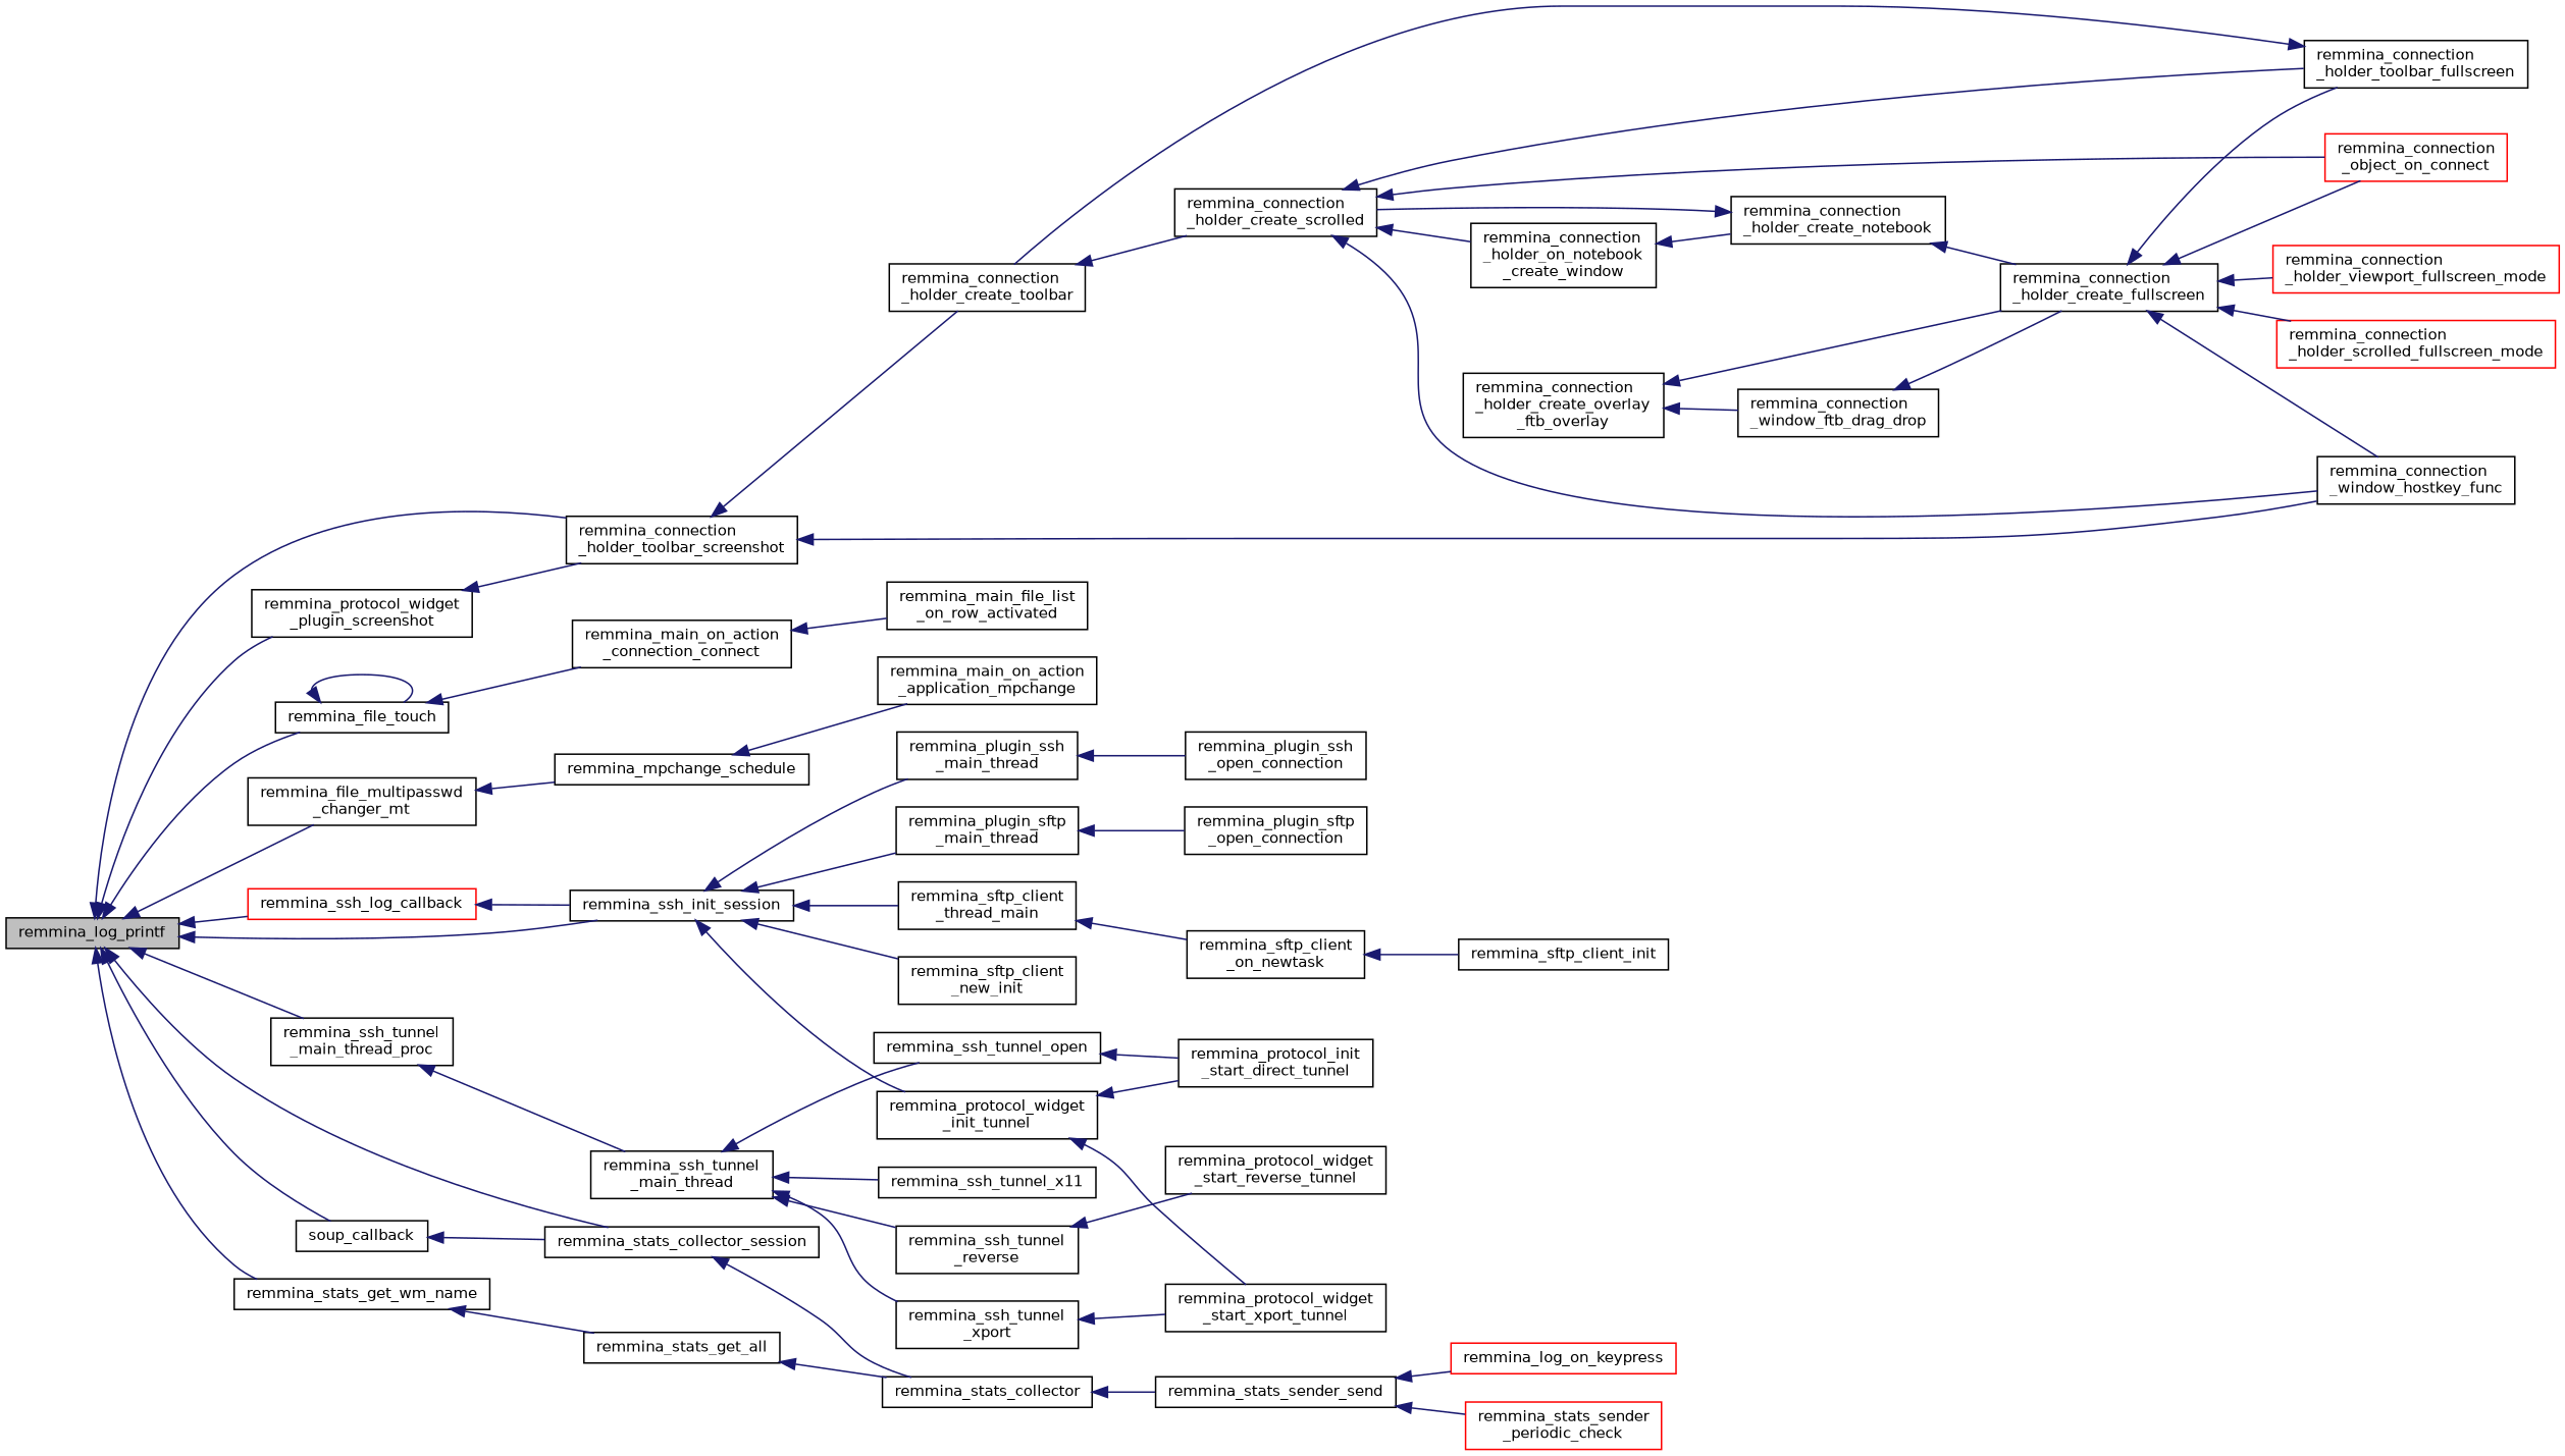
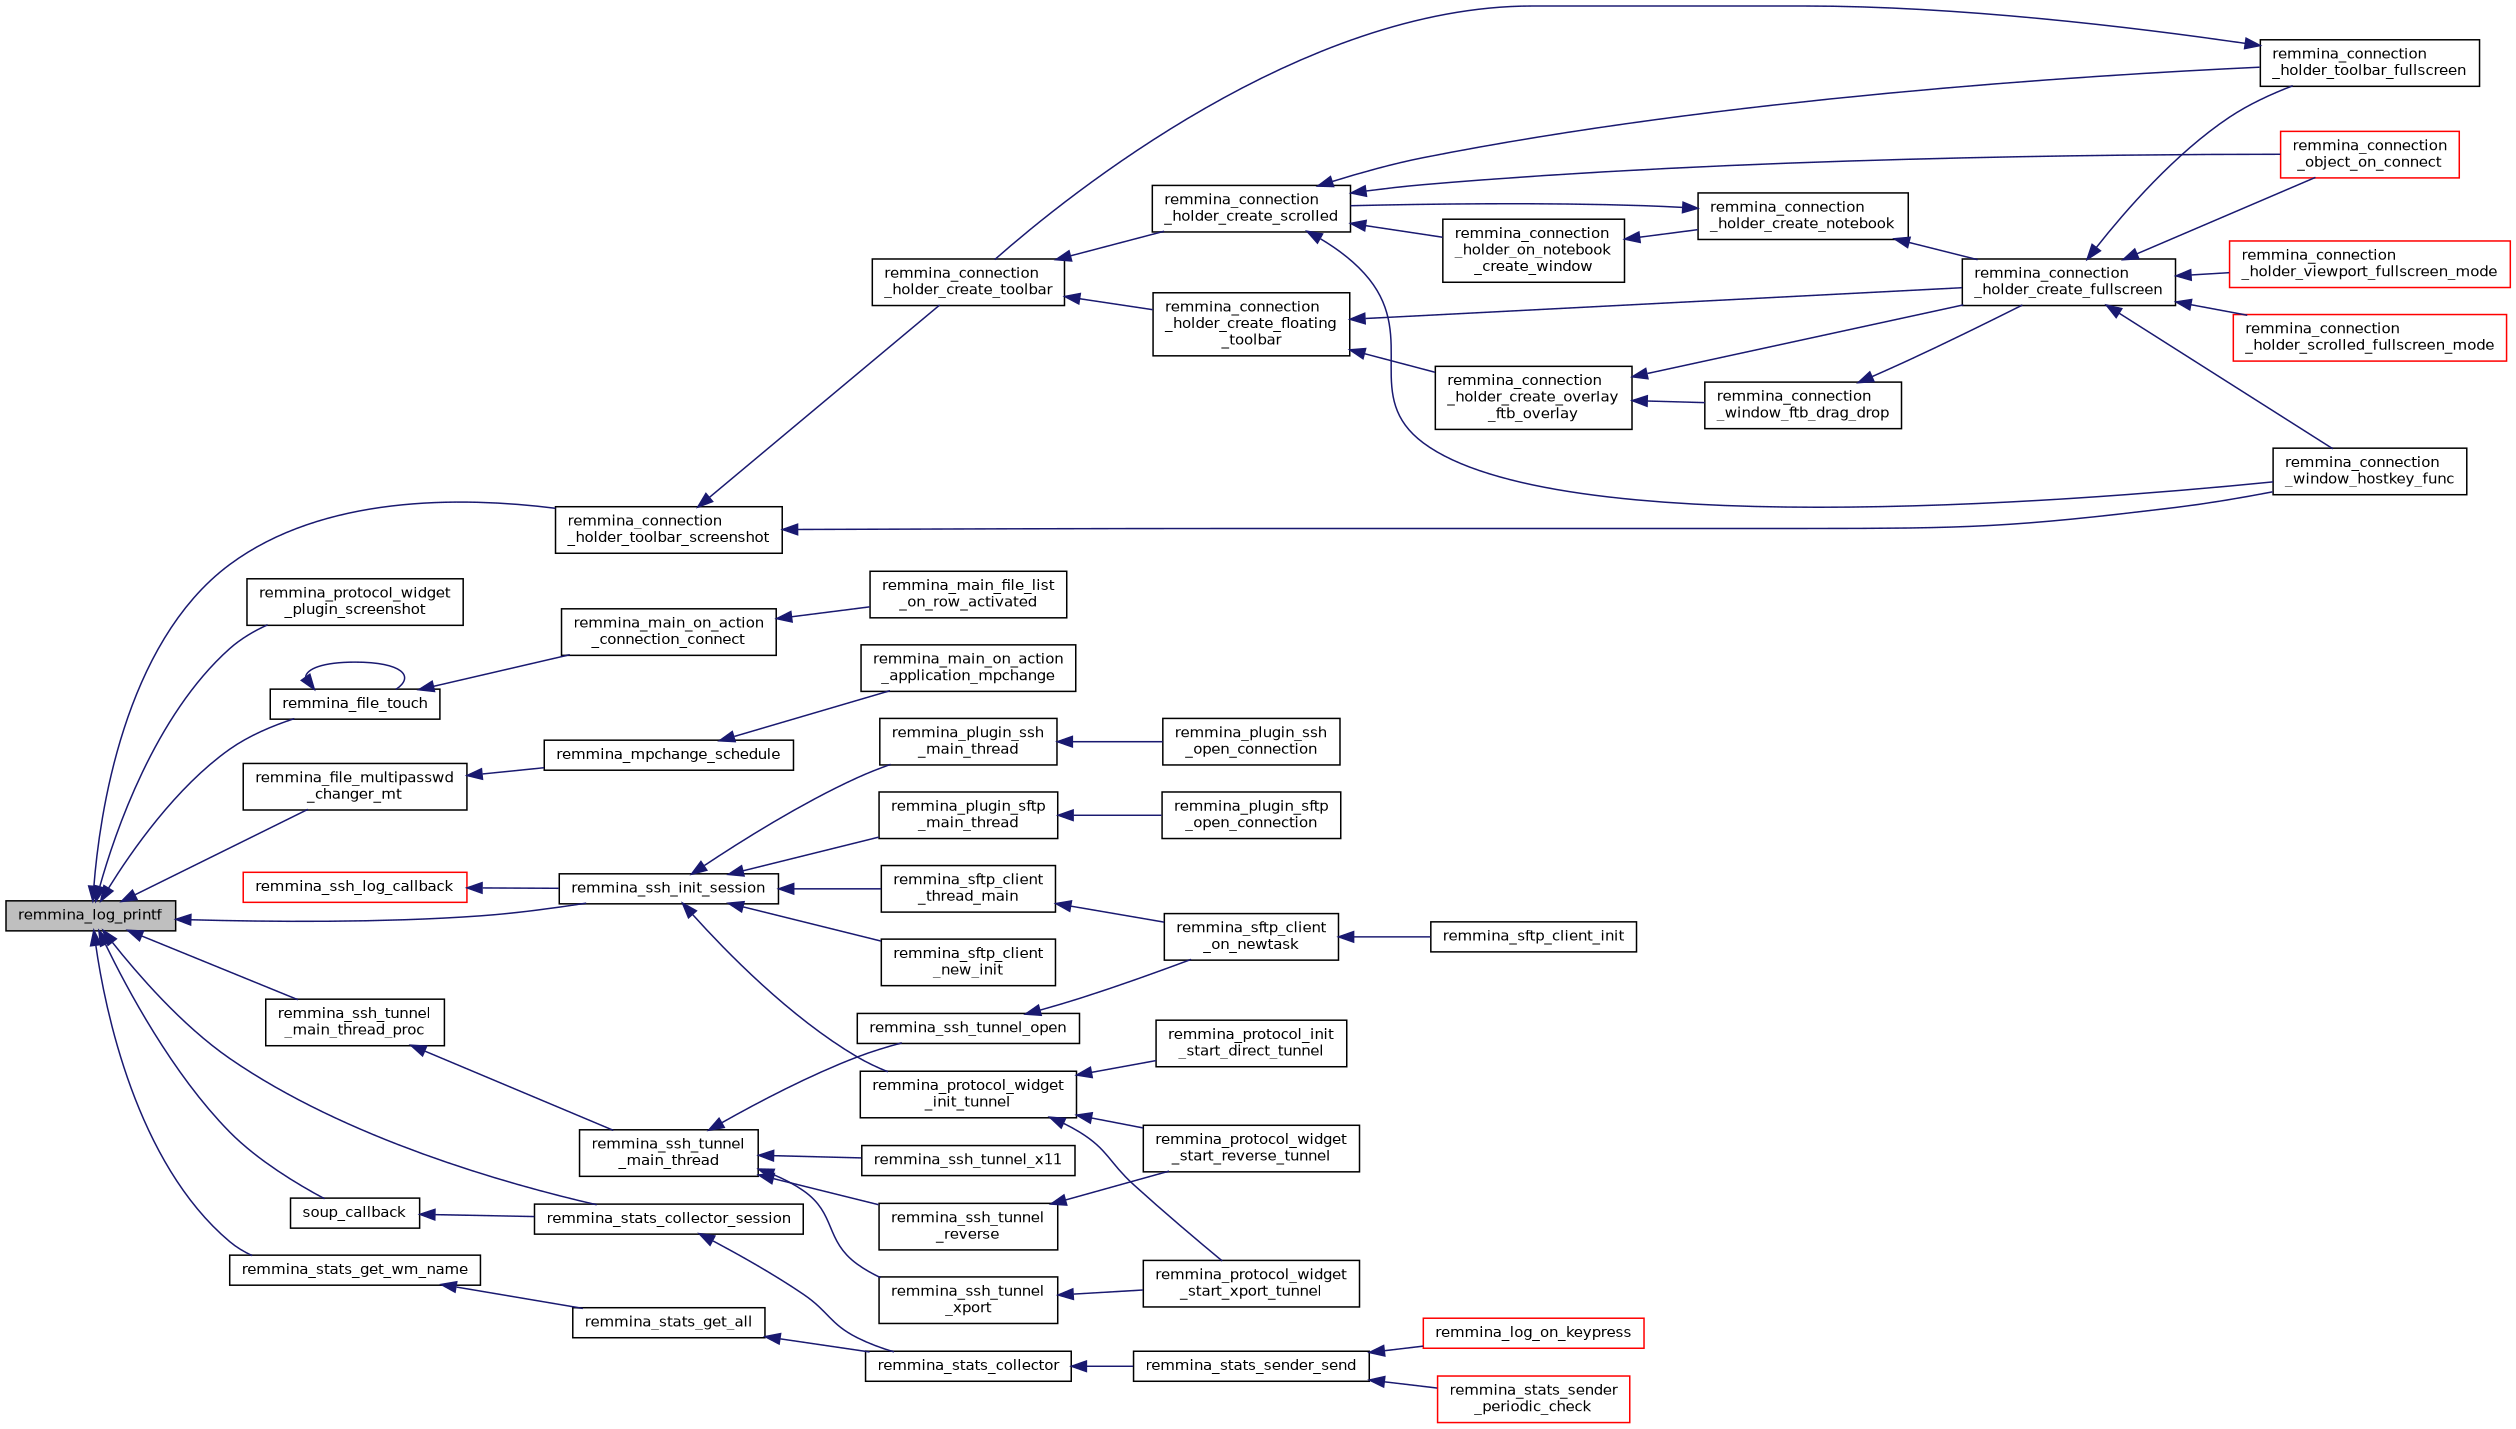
  digraph {
    rankdir=LR
    node [color=black fillcolor=white fontname=Helvetica fontsize=10 shape=record style=filled]
    edge [color=midnightblue dir=back fontname=Helvetica fontsize=10 labelfontname=Helvetica labelfontsize=10 style=solid]
    n1 [fillcolor=grey75 fontcolor=black height=0.2 label=remmina_log_printf width=0.4]
    n2 [height=0.2 label="remmina_connection\l_holder_toolbar_screenshot" width=0.4]
    n3 [height=0.2 label=remmina_file_touch width=0.4]
    n4 [height=0.2 label="remmina_file_multipasswd\l_changer_mt" width=0.4]
    n5 [height=0.2 label="remmina_protocol_widget\l_plugin_screenshot" width=0.4]
    n6 [color=red height=0.2 label=remmina_ssh_log_callback width=0.4]
    n7 [height=0.2 label=remmina_ssh_init_session width=0.4]
    n8 [height=0.2 label="remmina_ssh_tunnel\l_main_thread_proc" width=0.4]
    n9 [height=0.2 label=remmina_stats_get_wm_name width=0.4]
    n10 [height=0.2 label=soup_callback width=0.4]
    n11 [height=0.2 label=remmina_stats_collector_session width=0.4]
    n12 [height=0.2 label="remmina_connection\l_holder_create_toolbar" width=0.4]
    n13 [height=0.2 label="remmina_connection\l_window_hostkey_func" width=0.4]
    n14 [height=0.2 label="remmina_main_on_action\l_connection_connect" width=0.4]
    n15 [height=0.2 label=remmina_mpchange_schedule width=0.4]
    n16 [height=0.2 label="remmina_protocol_widget\l_init_tunnel" width=0.4]
    n17 [height=0.2 label="remmina_sftp_client\l_thread_main" width=0.4]
    n18 [height=0.2 label="remmina_sftp_client\l_new_init" width=0.4]
    n19 [height=0.2 label="remmina_plugin_sftp\l_main_thread" width=0.4]
    n20 [height=0.2 label="remmina_plugin_ssh\l_main_thread" width=0.4]
    n21 [height=0.2 label="remmina_ssh_tunnel\l_main_thread" width=0.4]
    n22 [height=0.2 label=remmina_stats_get_all width=0.4]
    n23 [height=0.2 label=remmina_stats_collector width=0.4]
+   n24 [height=0.2 label="remmina_connection\l_holder_create_floating\l_toolbar" width=0.4]
    n25 [height=0.2 label="remmina_connection\l_holder_create_scrolled" width=0.4]
    n26 [height=0.2 label="remmina_connection\l_holder_create_overlay\l_ftb_overlay" width=0.4]
    n27 [height=0.2 label="remmina_connection\l_holder_create_fullscreen" width=0.4]
    n28 [height=0.2 label="remmina_connection\l_holder_toolbar_fullscreen" width=0.4]
    n29 [color=red height=0.2 label="remmina_connection\l_object_on_connect" width=0.4]
    n30 [height=0.2 label="remmina_connection\l_holder_on_notebook\l_create_window" width=0.4]
    n31 [height=0.2 label="remmina_connection\l_window_ftb_drag_drop" width=0.4]
    n32 [color=red height=0.2 label="remmina_connection\l_holder_viewport_fullscreen_mode" width=0.4]
    n33 [color=red height=0.2 label="remmina_connection\l_holder_scrolled_fullscreen_mode" width=0.4]
    n34 [height=0.2 label="remmina_connection\l_holder_create_notebook" width=0.4]
    n35 [height=0.2 label="remmina_main_file_list\l_on_row_activated" width=0.4]
    n36 [height=0.2 label="remmina_main_on_action\l_application_mpchange" width=0.4]
    n37 [height=0.2 label="remmina_protocol_init\l_start_direct_tunnel" width=0.4]
    n38 [height=0.2 label="remmina_protocol_widget\l_start_reverse_tunnel" width=0.4]
    n39 [height=0.2 label="remmina_protocol_widget\l_start_xport_tunnel" width=0.4]
    n40 [height=0.2 label="remmina_sftp_client\l_on_newtask" width=0.4]
    n41 [height=0.2 label="remmina_plugin_sftp\l_open_connection" width=0.4]
    n42 [height=0.2 label="remmina_plugin_ssh\l_open_connection" width=0.4]
    n43 [height=0.2 label=remmina_sftp_client_init width=0.4]
    n44 [height=0.2 label=remmina_ssh_tunnel_open width=0.4]
    n45 [height=0.2 label=remmina_ssh_tunnel_x11 width=0.4]
    n46 [height=0.2 label="remmina_ssh_tunnel\l_xport" width=0.4]
    n47 [height=0.2 label="remmina_ssh_tunnel\l_reverse" width=0.4]
    n48 [height=0.2 label=remmina_stats_sender_send width=0.4]
    n49 [color=red height=0.2 label=remmina_log_on_keypress width=0.4]
    n50 [color=red height=0.2 label="remmina_stats_sender\l_periodic_check" width=0.4]
    n1 -> n2
    n1 -> n3
    n1 -> n4
    n1 -> n5
-   n1 -> n6
    n1 -> n7
    n1 -> n8
    n1 -> n9
    n1 -> n10
    n1 -> n11
    n2 -> n12
    n2 -> n13
    n3 -> n3
    n3 -> n14
    n4 -> n15
-   n5 -> n2
    n6 -> n7
    n7 -> n16
    n7 -> n17
    n7 -> n18
    n7 -> n19
    n7 -> n20
    n8 -> n21
    n9 -> n22
    n10 -> n11
    n11 -> n23
+   n12 -> n24
    n12 -> n25
    n14 -> n35
    n15 -> n36
    n16 -> n37
+   n16 -> n38
    n16 -> n39
    n17 -> n40
    n19 -> n41
    n20 -> n42
    n21 -> n44
    n21 -> n45
    n21 -> n46
    n21 -> n47
    n22 -> n23
    n23 -> n48
+   n24 -> n26
+   n24 -> n27
    n25 -> n13
    n25 -> n28
    n25 -> n29
    n25 -> n30
    n26 -> n27
    n26 -> n31
    n27 -> n13
    n27 -> n28
    n27 -> n29
    n27 -> n32
    n27 -> n33
    n28 -> n12
    n30 -> n34
    n31 -> n27
    n34 -> n25
    n34 -> n27
    n40 -> n43
-   n44 -> n37
+   n44 -> n40
    n46 -> n39
    n47 -> n38
    n48 -> n49
    n48 -> n50
  }
